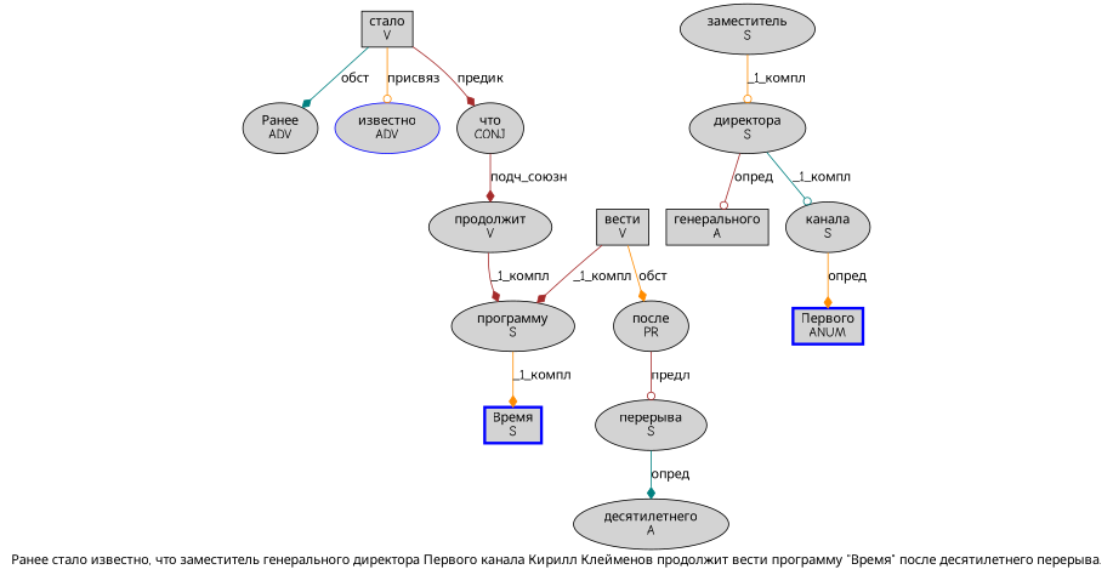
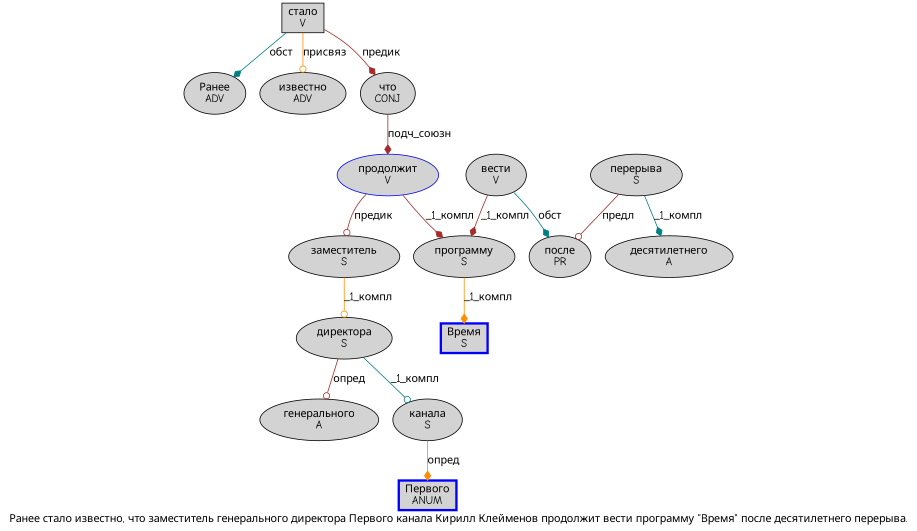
  digraph {
    fontname="Comic Neue"
    label="Ранее стало известно, что заместитель генерального директора Первого канала Кирилл Клейменов продолжит вести программу \"Время\" после десятилетнего перерыва."
    node [fillcolor=lightgray fontname="Comic Neue" penwidth=1 shape=ellipse style=filled]
    edge [arrowhead=diamond color=brown fontname="Comic Neue"]
    n1 [label="Ранее\nADV"]
    n2 [label="стало\nV" shape=box]
-   n3 [label="известно\nADV" color=blue]
+   n3 [label="известно\nADV"]
    n4 [label="что\nCONJ"]
-   n5 [label="продолжит\nV"]
+   n5 [label="продолжит\nV" color=blue]
    n6 [label="заместитель\nS"]
    n7 [label="программу\nS"]
    n8 [label="директора\nS"]
-   n9 [label="генерального\nA" shape=box]
+   n9 [label="генерального\nA"]
    n10 [label="канала\nS"]
    n11 [color=blue label="Первого\nANUM" penwidth=3 shape=box]
-   n12 [label="вести\nV" shape=box]
+   n12 [label="вести\nV"]
    n13 [label="после\nPR"]
    n14 [color=blue label="Время\nS" penwidth=3 shape=box]
    n15 [label="перерыва\nS"]
    n16 [label="десятилетнего\nA"]
    n2 -> n1 [color=teal label="обст"]
    n2 -> n3 [arrowhead=odot color=darkorange label="присвяз"]
    n2 -> n4 [label="предик"]
    n4 -> n5 [label="подч_союзн"]
+   n5 -> n6 [arrowhead=odot label="предик"]
    n5 -> n7 [label="_1_компл"]
    n6 -> n8 [arrowhead=odot color=darkorange label="_1_компл"]
    n7 -> n14 [color=darkorange label="_1_компл"]
    n8 -> n9 [arrowhead=odot label="опред"]
    n8 -> n10 [arrowhead=odot color=teal label="_1_компл"]
    n10 -> n11 [color=darkorange label="опред"]
    n12 -> n7 [label="_1_компл"]
-   n12 -> n13 [color=darkorange label="обст"]
-   n13 -> n15 [arrowhead=odot label="предл"]
-   n15 -> n16 [color=teal label="опред"]
+   n12 -> n13 [color=teal label="обст"]
+   n15 -> n13 [arrowhead=odot label="предл"]
+   n15 -> n16 [color=teal label="_1_компл"]
  }
